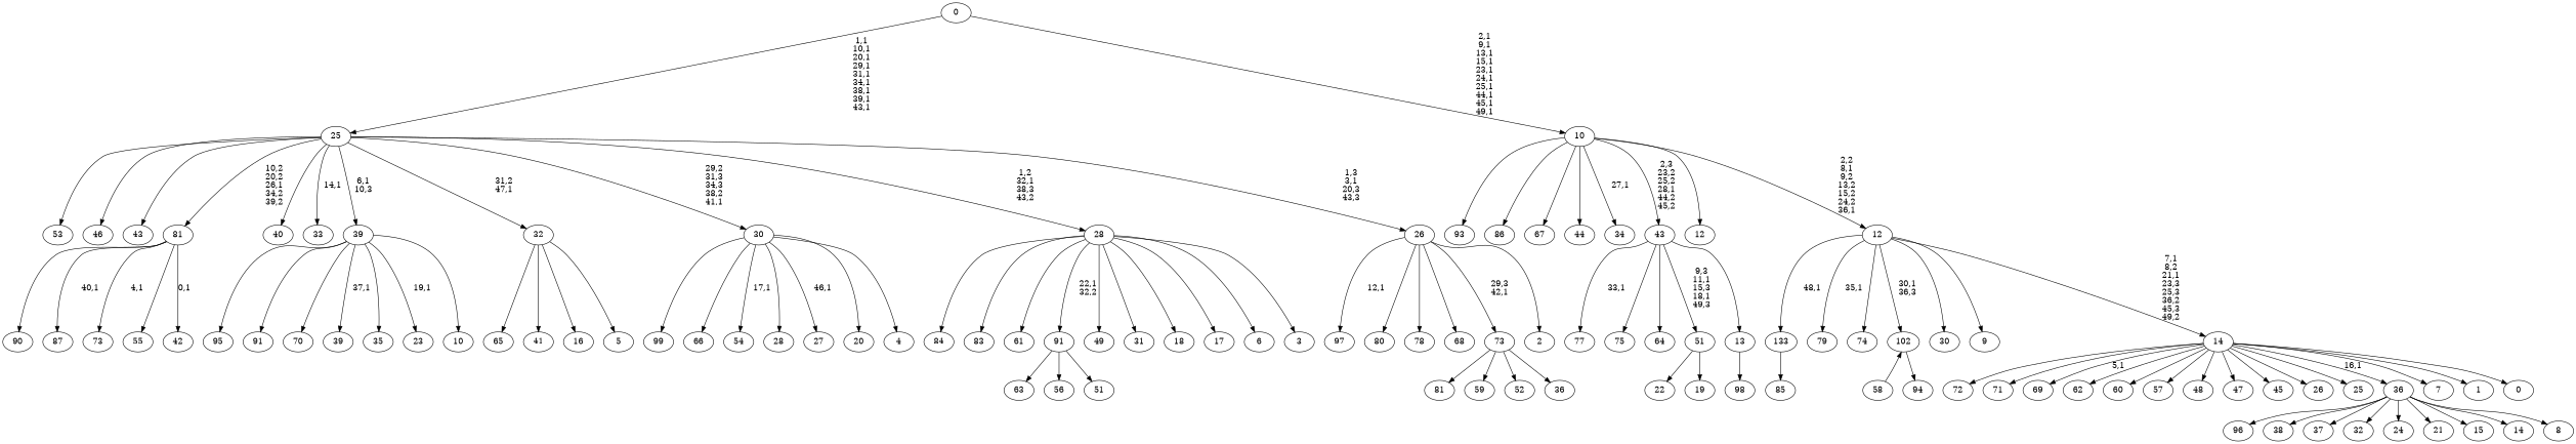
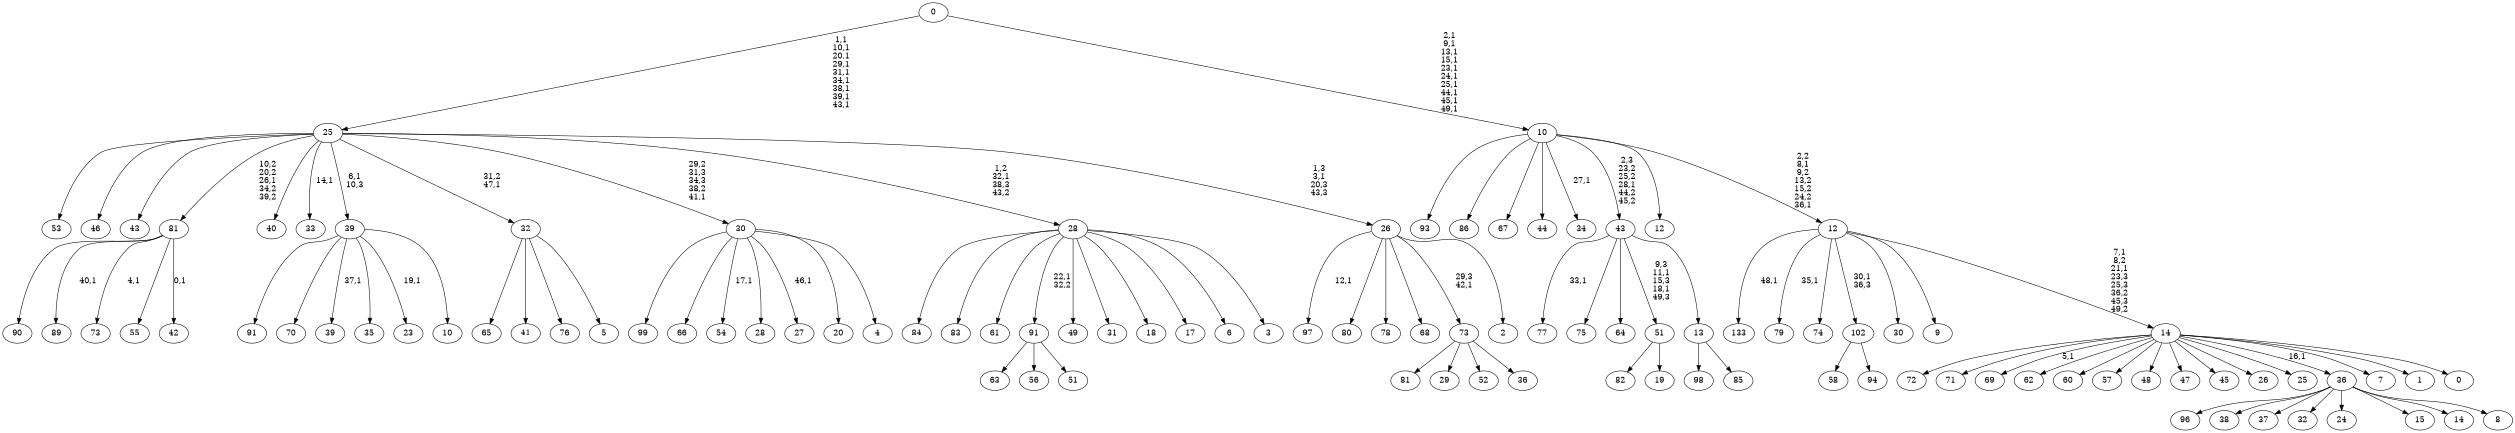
  digraph {
    n1 [label=99]
    n2 [label=98]
    n3 [label=97]
    n4 [label=96]
-   n5 [label=95]
    n6 [label=94]
    n7 [label=93]
    n8 [label=91]
    n9 [label=90]
-   n10 [label=87]
+   n10 [label=89]
    n11 [label=86]
    n12 [label=85]
    133
    n14 [label=84]
    n15 [label=83]
    n16 [label=81]
    n17 [label=80]
    n18 [label=79]
    n19 [label=78]
    n20 [label=77]
    n21 [label=75]
    n22 [label=74]
    n23 [label=73]
    n24 [label=72]
    n25 [label=71]
    n26 [label=70]
    n27 [label=69]
    n28 [label=68]
    n29 [label=67]
    n30 [label=66]
    n31 [label=65]
    n32 [label=64]
    n33 [label=63]
    n34 [label=62]
    n35 [label=61]
    n36 [label=60]
-   n37 [label=59]
+   n37 [label=29]
    n38 [label=58]
    n39 [label=102]
    n40 [label=57]
    n41 [label=56]
    n42 [label=55]
    n43 [label=54]
    n44 [label=53]
    n45 [label=52]
    n46 [label=51]
    91
    n48 [label=49]
    n49 [label=48]
    n50 [label=47]
    n51 [label=46]
    n52 [label=45]
    n53 [label=44]
    n54 [label=43]
    n55 [label=42]
    81
    n57 [label=41]
    n58 [label=40]
    n59 [label=39]
    n60 [label=38]
    n61 [label=37]
    n62 [label=36]
    73
    n64 [label=35]
    n65 [label=34]
    n66 [label=33]
    n67 [label=32]
    n68 [label=31]
    n69 [label=30]
    n70 [label=28]
    n71 [label=27]
    n72 [label=26]
    n73 [label=25]
    n74 [label=24]
    n75 [label=23]
-   n76 [label=22]
-   n77 [label=21]
+   n76 [label=82]
    n78 [label=20]
    n79 [label=19]
    51
    n81 [label=18]
    n82 [label=17]
-   n83 [label=16]
+   n83 [label=76]
    n84 [label=15]
    n85 [label=14]
    n86 [label=13]
    43
    n88 [label=12]
    n89 [label=10]
    39
    n91 [label=9]
    n92 [label=8]
    36
    n94 [label=7]
    n95 [label=6]
    n96 [label=5]
    32
    n98 [label=4]
    30
    n100 [label=3]
    28
    n102 [label=2]
    26
    25
    n105 [label=1]
    n106 [label=0]
    14
    12
    10
    0
-   133 -> n12
+   n86 -> n12
    n39 -> n6
-   n38 -> n39
+   n39 -> n38
    91 -> n33
    91 -> n41
    91 -> n46
    81 -> n9
    81 -> n10 [label="40,1"]
    81 -> n23 [label="4,1"]
    81 -> n42
    81 -> n55 [label="0,1"]
    73 -> n16
    73 -> n37
    73 -> n45
    73 -> n62
    51 -> n76
    51 -> n79
    n86 -> n2
    43 -> n20 [label="33,1"]
    43 -> n21
    43 -> n32
    43 -> 51 [label="9,3\n11,1\n15,3\n18,1\n49,3"]
    43 -> n86
-   39 -> n5
    39 -> n8
    39 -> n26
    39 -> n59 [label="37,1"]
    39 -> n64
    39 -> n75 [label="19,1"]
    39 -> n89
    36 -> n4
    36 -> n60
    36 -> n61
    36 -> n67
    36 -> n74
-   36 -> n77
    36 -> n84
    36 -> n85
    36 -> n92
    32 -> n31
    32 -> n57
    32 -> n83
    32 -> n96
    30 -> n1
    30 -> n30
    30 -> n43 [label="17,1"]
    30 -> n70
    30 -> n71 [label="46,1"]
    30 -> n78
    30 -> n98
    28 -> n14
    28 -> n15
    28 -> n35
    28 -> 91 [label="22,1\n32,2"]
    28 -> n48
    28 -> n68
    28 -> n81
    28 -> n82
    28 -> n95
    28 -> n100
    26 -> n3 [label="12,1"]
    26 -> n17
    26 -> n19
    26 -> n28
    26 -> 73 [label="29,3\n42,1"]
    26 -> n102
    25 -> n44
    25 -> n51
    25 -> n54
    25 -> 81 [label="10,2\n20,2\n26,1\n34,2\n39,2"]
    25 -> n58
    25 -> n66 [label="14,1"]
    25 -> 39 [label="6,1\n10,3"]
    25 -> 32 [label="31,2\n47,1"]
    25 -> 30 [label="29,2\n31,3\n34,3\n38,2\n41,1"]
    25 -> 28 [label="1,2\n32,1\n38,3\n43,2"]
    25 -> 26 [label="1,3\n3,1\n20,3\n43,3"]
    14 -> n24
    14 -> n25
    14 -> n27 [label="5,1"]
    14 -> n34
    14 -> n36
    14 -> n40
    14 -> n49
    14 -> n50
    14 -> n52
    14 -> n72
    14 -> n73
    14 -> 36 [label="16,1"]
    14 -> n94
    14 -> n105
    14 -> n106
    12 -> 133 [label="48,1"]
    12 -> n18 [label="35,1"]
    12 -> n22
    12 -> n39 [label="30,1\n36,3"]
    12 -> n69
    12 -> n91
    12 -> 14 [label="7,1\n8,2\n21,1\n23,3\n25,3\n36,2\n45,3\n49,2"]
    10 -> n7
    10 -> n11
    10 -> n29
    10 -> n53
    10 -> n65 [label="27,1"]
    10 -> 43 [label="2,3\n23,2\n25,2\n28,1\n44,2\n45,2"]
    10 -> n88
    10 -> 12 [label="2,2\n8,1\n9,2\n13,2\n15,2\n24,2\n36,1"]
    0 -> 25 [label="1,1\n10,1\n20,1\n29,1\n31,1\n34,1\n38,1\n39,1\n43,1"]
    0 -> 10 [label="2,1\n9,1\n13,1\n15,1\n23,1\n24,1\n25,1\n44,1\n45,1\n49,1"]
  }
